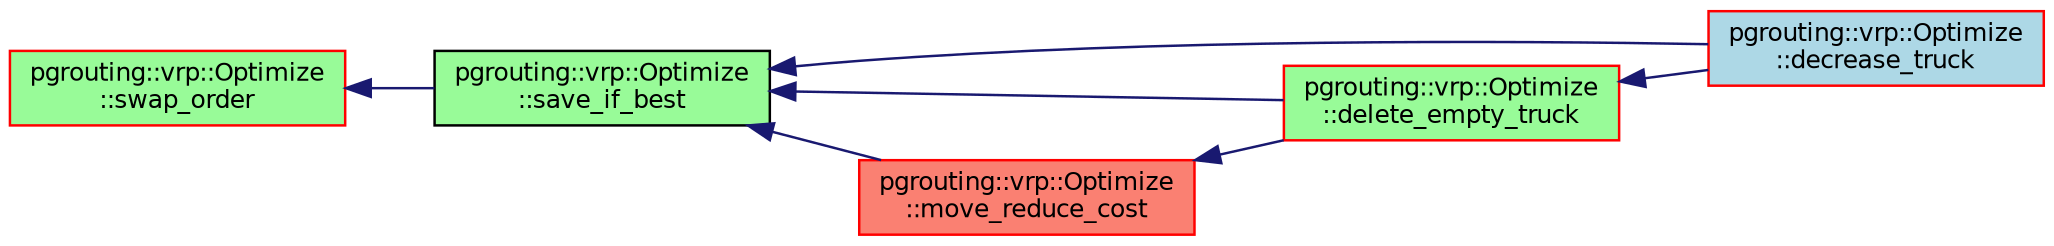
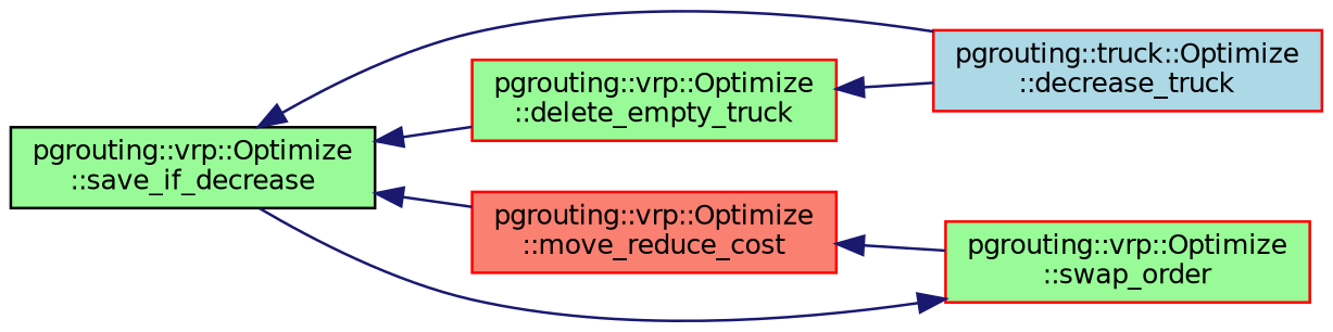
  digraph {
    rankdir=LR
    node [color=red fillcolor=palegreen fontname=Helvetica fontsize=10 shape=record style=filled]
    edge [color=midnightblue dir=back fontname=Helvetica fontsize=10 labelfontname=Helvetica labelfontsize=10 style=solid]
-   n1 [color=black fontcolor=black height=0.2 label="pgrouting::vrp::Optimize\l::save_if_best" width=0.4]
-   n2 [fillcolor=lightblue height=0.2 label="pgrouting::vrp::Optimize\l::decrease_truck" width=0.4]
+   n1 [color=black fontcolor=black height=0.2 label="pgrouting::vrp::Optimize\l::save_if_decrease" width=0.4]
+   n2 [fillcolor=lightblue height=0.2 label="pgrouting::truck::Optimize\l::decrease_truck" width=0.4]
    n3 [height=0.2 label="pgrouting::vrp::Optimize\l::delete_empty_truck" width=0.4]
    n4 [fillcolor=salmon height=0.2 label="pgrouting::vrp::Optimize\l::move_reduce_cost" width=0.4]
    n5 [height=0.2 label="pgrouting::vrp::Optimize\l::swap_order" width=0.4]
    n1 -> n2
    n1 -> n3
    n1 -> n4
    n3 -> n2
-   n4 -> n3
+   n4 -> n5
    n5 -> n1
  }
